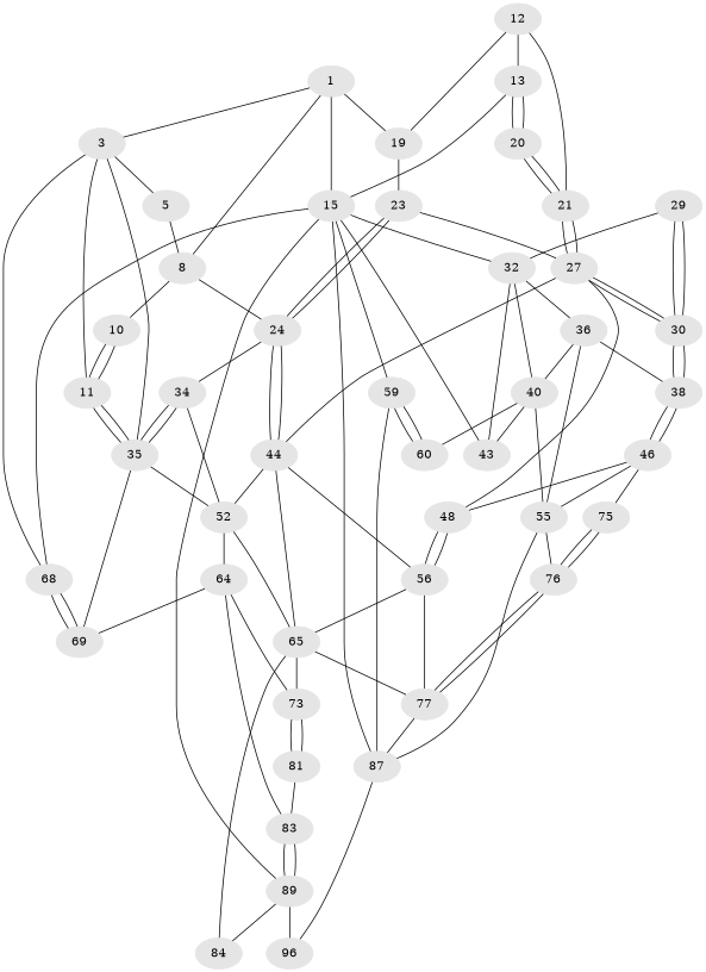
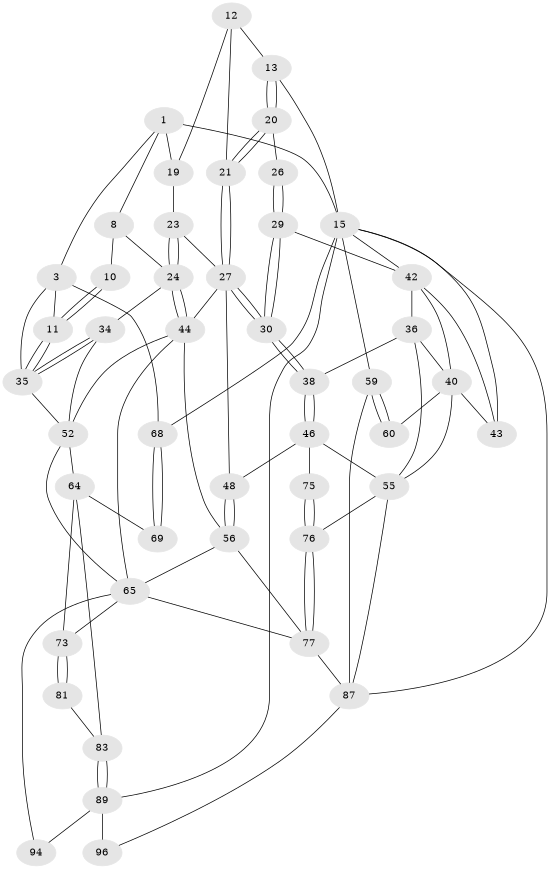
  graph {
    node [color=gray90 style=filled]
    1 [super="+2+6"]
    3 [super="+4+42"]
    8 [super="+9+22"]
    15 [super="+31+16"]
    19
-   5
    11
    35 [super="+41"]
    68
    10
    24 [super="+25"]
-   32 [super="+39+33"]
+   32 [super="+39+33" label=42]
    43
    59 [super="+86"]
    87 [super="+92"]
    89 [super="+90+95"]
    23
    52 [super="+53+63"]
    69
    34
    44 [super="+50"]
    12 [super="+18"]
    13 [super="+14"]
    21
    20
    27 [super="+28"]
+   26
    29
    36 [super="+37"]
    40 [super="+49"]
    60
    96
-   94 [label=84]
+   94
    30
    48
    56 [super="+66"]
    65 [super="+67"]
    38
    46 [super="+47"]
    55 [super="+57"]
    64 [super="+70"]
    76
    75
    77 [super="+78"]
    73
    83
    81 [super="+82"]
    1 -- 3
    1 -- 8
    1 -- 15 [weight=3]
    1 -- 19
-   3 -- 5
    3 -- 11
    3 -- 35
    3 -- 68
    8 -- 10 [weight=2]
    8 -- 24
    15 -- 68
    15 -- 32
    15 -- 43
    15 -- 59
    15 -- 87
    15 -- 89
    19 -- 23
-   5 -- 8
    11 -- 35
    11 -- 35
    35 -- 52
-   35 -- 69
    68 -- 69
    68 -- 69
    10 -- 11
    10 -- 11
    24 -- 34
    24 -- 44
    24 -- 44
    32 -- 43
    32 -- 36
    32 -- 40
    59 -- 87
    59 -- 60 [weight=2]
    59 -- 60
    87 -- 96
    89 -- 96 [weight=2]
    89 -- 94
    23 -- 24
    23 -- 24
    23 -- 27
    52 -- 65
    52 -- 64 [weight=2]
    34 -- 35
    34 -- 35
    34 -- 52
    44 -- 52
    44 -- 56
    44 -- 65
    12 -- 19
    12 -- 13
    12 -- 21
    13 -- 15
    13 -- 20
    13 -- 20
    21 -- 27
    21 -- 27
    20 -- 21
    20 -- 21
+   20 -- 26
    27 -- 44
    27 -- 30
    27 -- 30
    27 -- 48
+   26 -- 29
+   26 -- 29
    29 -- 32
    29 -- 30
    29 -- 30
    36 -- 40
    36 -- 38
    36 -- 55
    40 -- 43
    40 -- 60
    40 -- 55
    30 -- 38
    30 -- 38
    48 -- 56
    48 -- 56
    56 -- 65
    56 -- 77
    65 -- 94
    65 -- 77
    65 -- 73
    38 -- 46
    38 -- 46
    46 -- 48
    46 -- 55
    46 -- 75
    55 -- 87
    55 -- 76
    64 -- 69
    64 -- 73
    64 -- 83
    76 -- 77
    76 -- 77
    75 -- 76
    75 -- 76
    77 -- 87
    73 -- 81
    73 -- 81
    83 -- 89
    83 -- 89
    81 -- 83
  }
